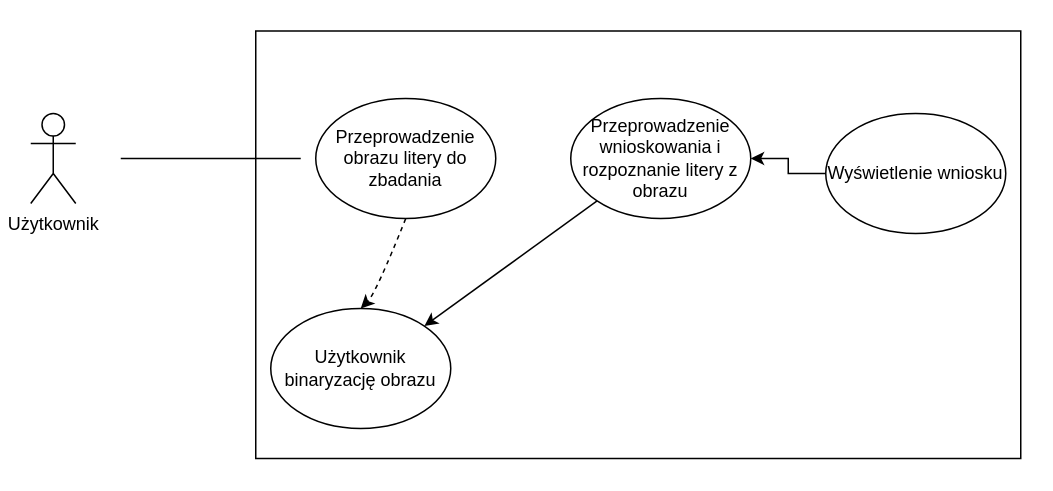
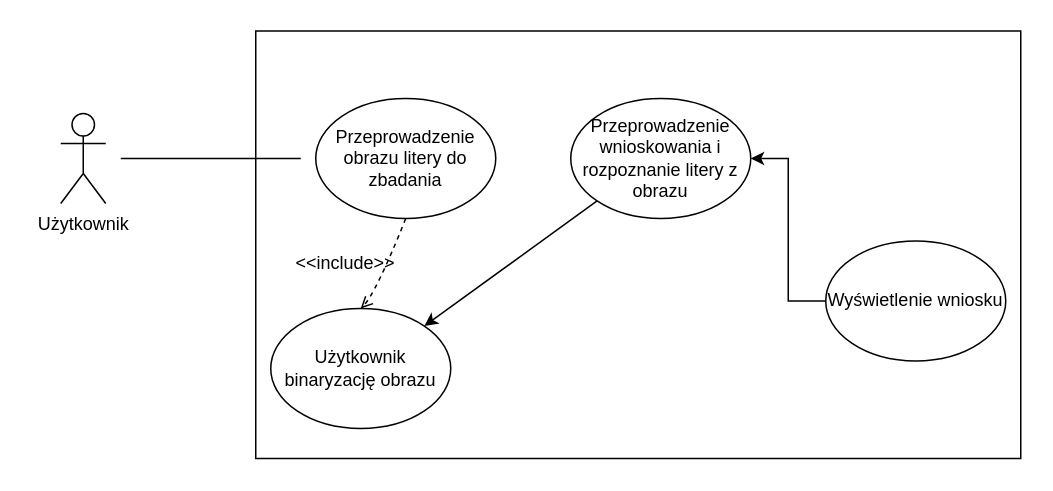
  <mxCell id="0" style=";html=1;" />
  <mxCell id="1" style=";html=1;" parent="0" />
- <mxCell id="2" value="Użytkownik" style="shape=umlActor;verticalLabelPosition=bottom;labelBackgroundColor=#ffffff;verticalAlign=top;html=1;outlineConnect=0;" vertex="1" parent="1"><mxGeometry x="20" y="75" width="30" height="60" as="geometry" /></mxCell>
+ <mxCell id="2" value="Użytkownik" style="shape=umlActor;verticalLabelPosition=bottom;labelBackgroundColor=#ffffff;verticalAlign=top;html=1;outlineConnect=0;" vertex="1" parent="1"><mxGeometry x="40" y="75" width="30" height="60" as="geometry" /></mxCell>
  <mxCell id="3" value="" style="rounded=0;whiteSpace=wrap;html=1;" vertex="1" parent="1"><mxGeometry x="170" y="20" width="510" height="285" as="geometry" /></mxCell>
  <mxCell id="4" value="" style="endArrow=none;html=1;" edge="1" parent="1"><mxGeometry width="50" height="50" relative="1" as="geometry"><mxPoint x="80" y="105" as="sourcePoint" /><mxPoint x="200" y="105" as="targetPoint" /></mxGeometry></mxCell>
  <mxCell id="5" value="Przeprowadzenie obrazu litery do zbadania" style="ellipse;whiteSpace=wrap;html=1;" vertex="1" parent="1"><mxGeometry x="210" y="65" width="120" height="80" as="geometry" /></mxCell>
- <mxCell id="6" value="" style="curved=1;endArrow=classic;html=1;dashed=1;entryX=0.5;entryY=0;entryDx=0;entryDy=0;exitX=0.5;exitY=1;exitDx=0;exitDy=0;" edge="1" parent="1" source="5" target="7"><mxGeometry width="50" height="50" relative="1" as="geometry"><mxPoint x="302" y="235" as="sourcePoint" /><mxPoint x="-20" y="325" as="targetPoint" /><Array as="points"><mxPoint x="250" y="195" /></Array></mxGeometry></mxCell>
+ <mxCell id="6" value="" style="curved=1;endArrow=open;html=1;dashed=1;entryX=0.5;entryY=0;entryDx=0;entryDy=0;exitX=0.5;exitY=1;exitDx=0;exitDy=0;" edge="1" parent="1" source="5" target="7"><mxGeometry width="50" height="50" relative="1" as="geometry"><mxPoint x="302" y="235" as="sourcePoint" /><mxPoint x="-20" y="325" as="targetPoint" /><Array as="points"><mxPoint x="250" y="195" /></Array></mxGeometry></mxCell>
  <mxCell id="7" value="Użytkownik binaryzację obrazu" style="ellipse;whiteSpace=wrap;html=1;" vertex="1" parent="1"><mxGeometry x="180" y="205" width="120" height="80" as="geometry" /></mxCell>
+ <mxCell id="8" value="&lt;div&gt;&amp;lt;&amp;lt;include&amp;gt;&amp;gt;&lt;/div&gt;" style="text;html=1;strokeColor=none;fillColor=none;align=center;verticalAlign=middle;whiteSpace=wrap;rounded=0;" vertex="1" parent="1"><mxGeometry x="210" y="165" width="40" height="20" as="geometry" /></mxCell>
  <mxCell id="9" value="Przeprowadzenie wnioskowania i rozpoznanie litery z obrazu" style="ellipse;whiteSpace=wrap;html=1;" vertex="1" parent="1"><mxGeometry x="380" y="65" width="120" height="80" as="geometry" /></mxCell>
  <mxCell id="10" value="" style="endArrow=classic;html=1;exitX=0;exitY=1;exitDx=0;exitDy=0;entryX=1;entryY=0;entryDx=0;entryDy=0;" edge="1" parent="1" source="9" target="7"><mxGeometry width="50" height="50" relative="1" as="geometry"><mxPoint x="-70" y="375" as="sourcePoint" /><mxPoint x="-20" y="325" as="targetPoint" /><Array as="points" /></mxGeometry></mxCell>
  <mxCell id="11" style="edgeStyle=orthogonalEdgeStyle;rounded=0;orthogonalLoop=1;jettySize=auto;html=1;entryX=1;entryY=0.5;entryDx=0;entryDy=0;" edge="1" parent="1" source="12" target="9"><mxGeometry relative="1" as="geometry" /></mxCell>
- <mxCell id="12" value="Wyświetlenie wniosku" style="ellipse;whiteSpace=wrap;html=1;" vertex="1" parent="1"><mxGeometry x="550" y="75" width="120" height="80" as="geometry" /></mxCell>
+ <mxCell id="12" value="Wyświetlenie wniosku" style="ellipse;whiteSpace=wrap;html=1;" vertex="1" parent="1"><mxGeometry x="550" y="160" width="120" height="80" as="geometry" /></mxCell>
